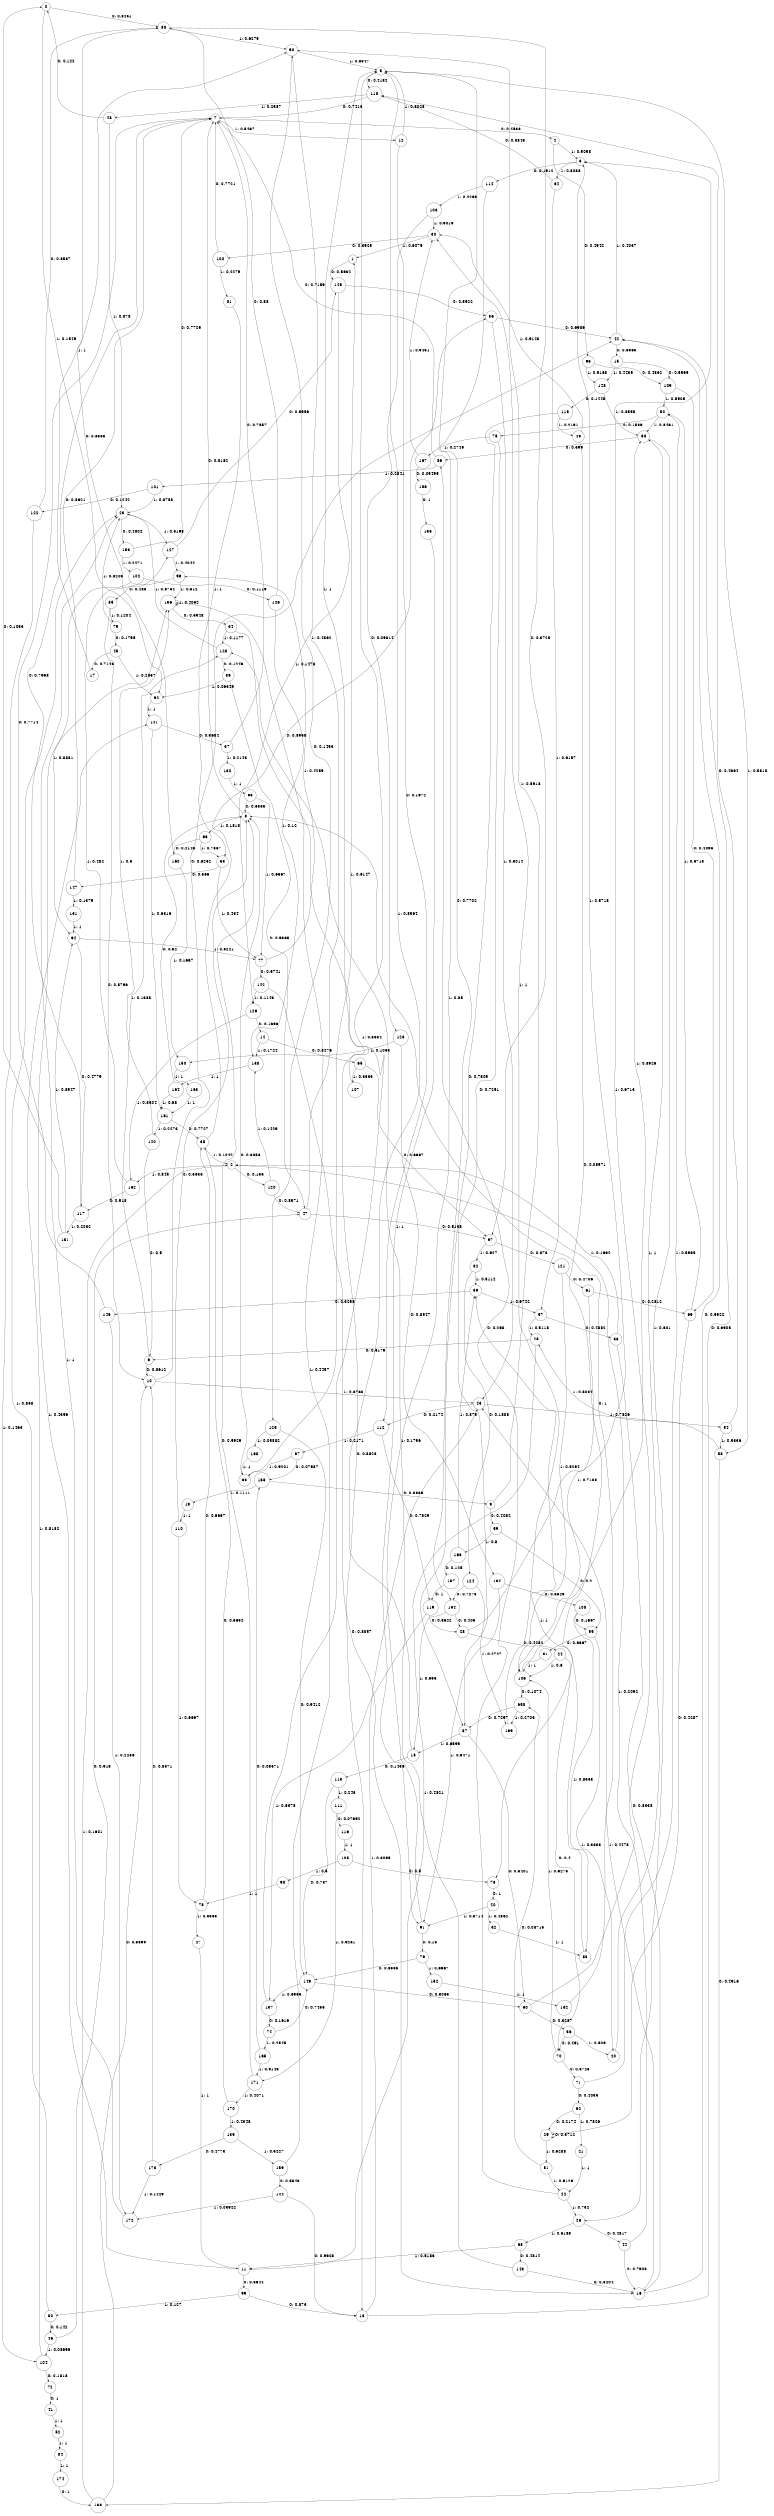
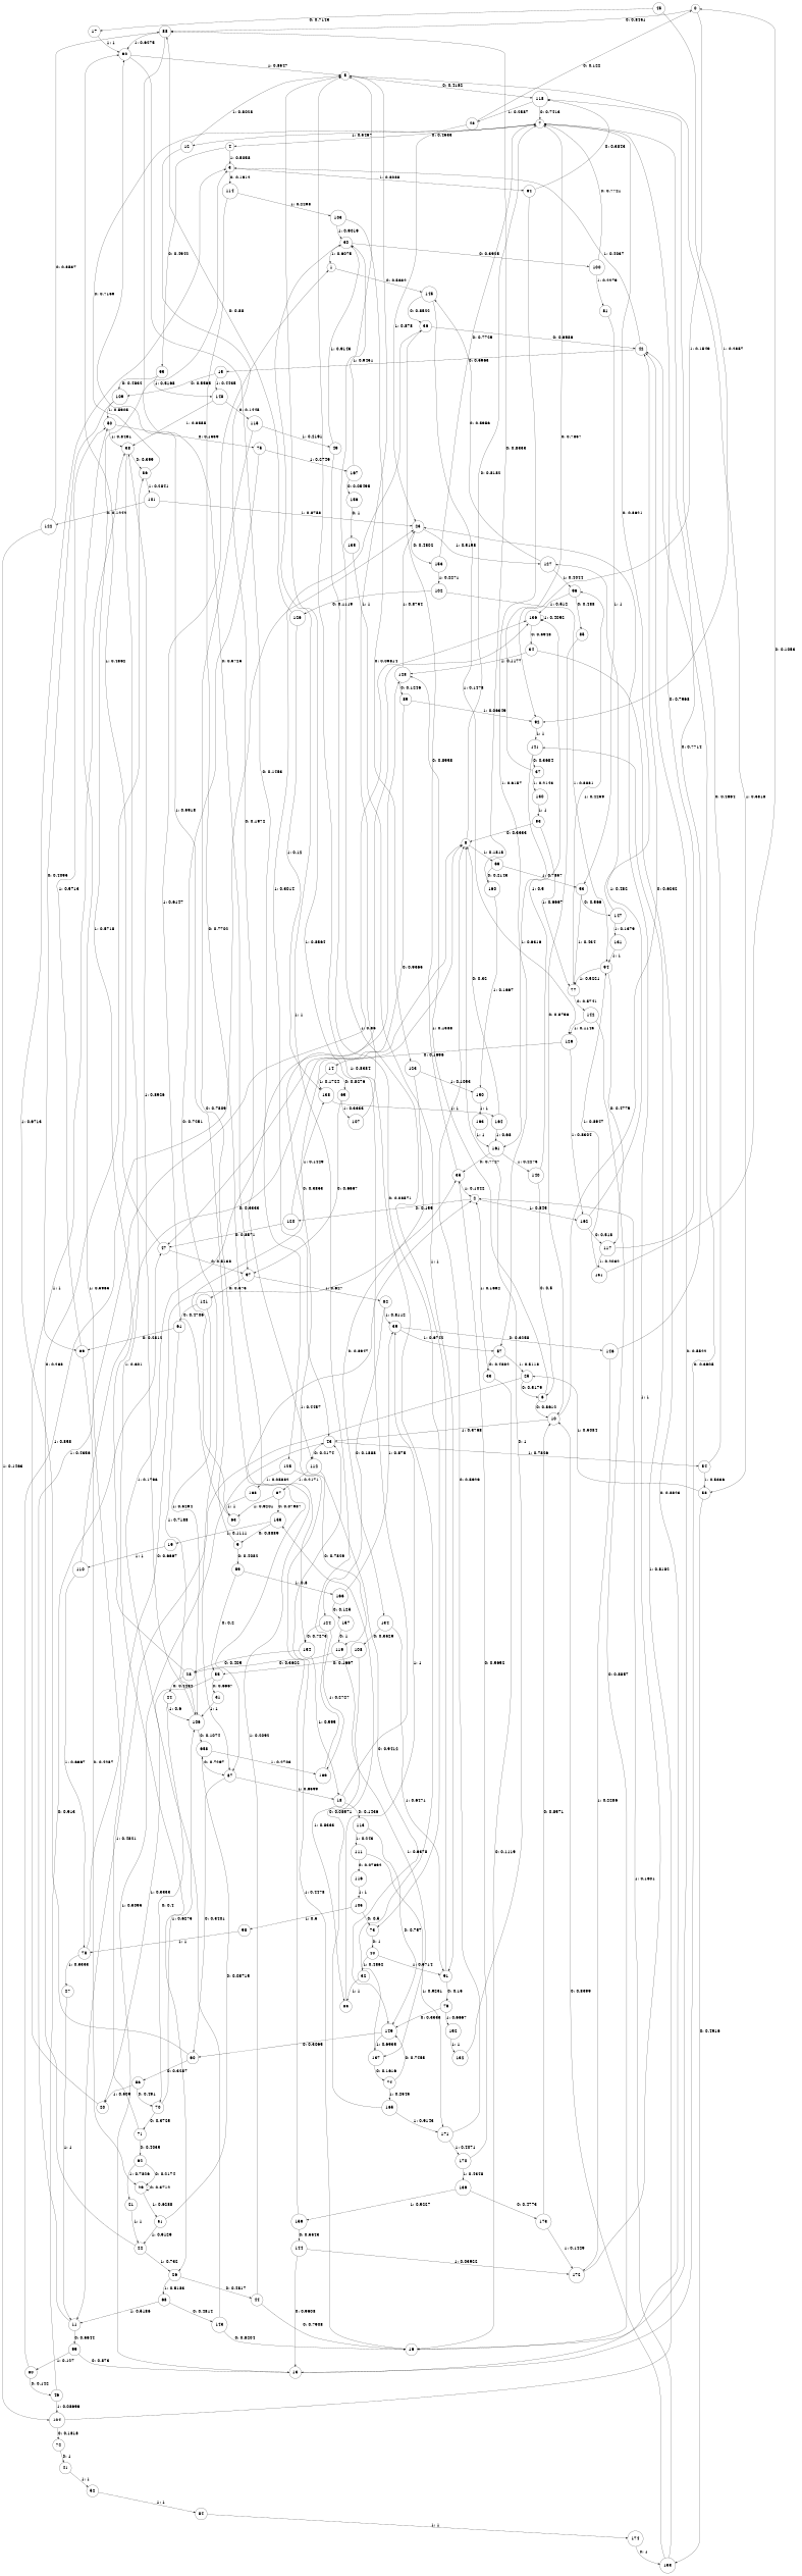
  digraph {
    node [fontsize=24 shape=circle]
    edge [fontsize=24]
    0
    88
    92
    90
    97
    141
    5
    125
    82
    121
    37
    161
    1
    145
    36
    129
    139
    173
    159
    42
    43
    162
    14
    10
    172
    136
    144
    2
    120
    138
    47
    127
    117
    164
    96
    7
    151
    3
    114
    64
    103
    154
    118
    57
    30
    123
    18
    28
    48
    25
    33
    4
    95
    109
    148
    50
    69
    38
    115
    58
    133
    12
    23
    6
    11
    128
    89
    15
    112
    54
    153
    67
    119
    8
    66
    53
    160
    147
    77
    150
    9
    59
    55
    166
    20
    31
    39
    157
    149
    168
    99
    13
    80
    34
    46
    63
    155
    137
    65
    107
    75
    29
    86
    26
    49
    87
    16
    17
    113
    111
    60
    171
    116
    19
    110
    78
    27
    35
    101
    44
    68
    21
    22
    122
    143
    102
    94
    126
    85
    24
    70
    106
    71
    n134 [label=658]
    62
    169
    51
    100
    81
    32
    83
    146
    130
    93
    40
    91
    76
    152
    41
    52
    84
    174
    45
    104
    72
    124
    61
    73
    167
    156
    131
    142
    56
    163
    74
    165
    170
    135
    132
-   79
    140
    98
    134
    108
    105
    0 -> 88 [label="0: 0.8451   "]
    0 -> 92 [label="1: 0.1549   "]
    88 -> 90 [label="1: 0.6275   "]
    88 -> 97 [label="0: 0.3725   "]
    92 -> 141 [label="1: 1        "]
    90 -> 5 [label="1: 0.8547   "]
    90 -> 125 [label="0: 0.1453   "]
    97 -> 82 [label="1: 0.627    "]
    97 -> 121 [label="0: 0.373    "]
    141 -> 37 [label="0: 0.3684   "]
    141 -> 161 [label="1: 0.6316   "]
    5 -> 118 [label="0: 0.4182   "]
    5 -> 58 [label="1: 0.5818   "]
    125 -> 149 [label="0: 0.9412   "]
    125 -> 168 [label="1: 0.05882  "]
    82 -> 39 [label="1: 0.8112   "]
    82 -> 124 [label="0: 0.1888   "]
    121 -> 106 [label="1: 0.5294   "]
    121 -> 61 [label="0: 0.4706   "]
    37 -> 7 [label="0: 0.7857   "]
    37 -> 130 [label="1: 0.2143   "]
    161 -> 35 [label="0: 0.7727   "]
    161 -> 140 [label="1: 0.2273   "]
    1 -> 145 [label="0: 0.5632   "]
    145 -> 36 [label="0: 0.8522   "]
    145 -> 129 [label="1: 0.1478   "]
    36 -> 42 [label="0: 0.6986   "]
    36 -> 43 [label="1: 0.3014   "]
    129 -> 162 [label="1: 0.8304   "]
    129 -> 14 [label="0: 0.1696   "]
    139 -> 173 [label="0: 0.4773   "]
    139 -> 159 [label="1: 0.5227   "]
    173 -> 10 [label="0: 0.8571   "]
    173 -> 172 [label="1: 0.1429   "]
    159 -> 136 [label="1: 0.4457   "]
    159 -> 144 [label="0: 0.5543   "]
    42 -> 3 [label="1: 0.4037   "]
    42 -> 15 [label="0: 0.5963   "]
    43 -> 112 [label="0: 0.2174   "]
    43 -> 54 [label="1: 0.7826   "]
    162 -> 127 [label="1: 0.482    "]
    162 -> 117 [label="0: 0.518    "]
    14 -> 138 [label="1: 0.1724   "]
    14 -> 65 [label="0: 0.8276   "]
    10 -> 42 [label="0: 0.6232   "]
    10 -> 43 [label="1: 0.3768   "]
    172 -> 23 [label="1: 1        "]
    136 -> 136 [label="1: 0.4052   "]
    136 -> 34 [label="0: 0.5948   "]
    144 -> 172 [label="1: 0.03922  "]
    144 -> 13 [label="0: 0.9608   "]
    2 -> 162 [label="1: 0.845    "]
    2 -> 120 [label="0: 0.155    "]
    120 -> 138 [label="1: 0.1429   "]
    120 -> 47 [label="0: 0.8571   "]
    138 -> 164 [label="1: 1        "]
    47 -> 90 [label="1: 0.4862   "]
    47 -> 97 [label="0: 0.5138   "]
    127 -> 145 [label="0: 0.5956   "]
    127 -> 96 [label="1: 0.4044   "]
    117 -> 7 [label="0: 0.7968   "]
    117 -> 151 [label="1: 0.2032   "]
    164 -> 161 [label="1: 0.68     "]
    164 -> 8 [label="0: 0.32     "]
    96 -> 136 [label="1: 0.512    "]
    96 -> 85 [label="0: 0.488    "]
    7 -> 4 [label="0: 0.4533   "]
    7 -> 12 [label="1: 0.5467   "]
    151 -> 0 [label="0: 0.1053   "]
    151 -> 94 [label="1: 0.8947   "]
    3 -> 114 [label="0: 0.1912   "]
    3 -> 64 [label="1: 0.8088   "]
    114 -> 103 [label="1: 0.2298   "]
    114 -> 154 [label="0: 0.7702   "]
    64 -> 118 [label="0: 0.3843   "]
    64 -> 57 [label="1: 0.6157   "]
    103 -> 30 [label="1: 0.9019   "]
    103 -> 123 [label="0: 0.09814  "]
    154 -> 18 [label="1: 0.595    "]
    154 -> 28 [label="0: 0.405    "]
    118 -> 7 [label="0: 0.7413   "]
    118 -> 48 [label="1: 0.2587   "]
    57 -> 25 [label="1: 0.5118   "]
    57 -> 33 [label="0: 0.4882   "]
    30 -> 1 [label="1: 0.6075   "]
    30 -> 100 [label="0: 0.3925   "]
    123 -> 150 [label="1: 0.1053   "]
    123 -> 134 [label="0: 0.8947   "]
    18 -> 5 [label="1: 0.8564   "]
    18 -> 113 [label="0: 0.1436   "]
    28 -> 3 [label="1: 0.5718   "]
    28 -> 24 [label="0: 0.4282   "]
    48 -> 0 [label="0: 0.122    "]
    48 -> 23 [label="1: 0.878    "]
    25 -> 6 [label="0: 0.5179   "]
    25 -> 11 [label="1: 0.4821   "]
    33 -> 2 [label="1: 0.1662   "]
-   33 -> 16 [label="0: 0.8338   "]
+   33 -> 16 [label="0: 0.1119   "]
    4 -> 3 [label="1: 0.5058   "]
    4 -> 95 [label="0: 0.4942   "]
    95 -> 109 [label="0: 0.4832   "]
    95 -> 148 [label="1: 0.5168   "]
    109 -> 50 [label="1: 0.5905   "]
    109 -> 69 [label="0: 0.4095   "]
    148 -> 38 [label="1: 0.8555   "]
    148 -> 115 [label="0: 0.1445   "]
    50 -> 38 [label="1: 0.8461   "]
    50 -> 75 [label="0: 0.1539   "]
    69 -> 50 [label="1: 0.5713   "]
    69 -> 29 [label="0: 0.4287   "]
    38 -> 86 [label="0: 0.399    "]
    38 -> 26 [label="1: 0.601    "]
    115 -> 49 [label="1: 0.2191   "]
    115 -> 87 [label="0: 0.7809   "]
    58 -> 25 [label="1: 0.5084   "]
    58 -> 133 [label="0: 0.4916   "]
    133 -> 10 [label="0: 0.8399   "]
    133 -> 2 [label="1: 0.1601   "]
    12 -> 5 [label="1: 0.8028   "]
    12 -> 112 [label="0: 0.1972   "]
    23 -> 127 [label="1: 0.5198   "]
    23 -> 153 [label="0: 0.4802   "]
    6 -> 10 [label="0: 0.8612   "]
    6 -> 128 [label="1: 0.1388   "]
    11 -> 136 [label="1: 0.4356   "]
    11 -> 99 [label="0: 0.5644   "]
    128 -> 23 [label="1: 0.8754   "]
    128 -> 89 [label="0: 0.1246   "]
    89 -> 92 [label="1: 0.06349  "]
    89 -> 47 [label="0: 0.9365   "]
    15 -> 109 [label="0: 0.5565   "]
    15 -> 148 [label="1: 0.4435   "]
    112 -> 67 [label="1: 0.2171   "]
    112 -> 119 [label="0: 0.7829   "]
    54 -> 118 [label="0: 0.4664   "]
    54 -> 58 [label="1: 0.5336   "]
    153 -> 7 [label="0: 0.7729   "]
    153 -> 102 [label="1: 0.2271   "]
    67 -> 63 [label="1: 0.9201   "]
    67 -> 155 [label="0: 0.07987  "]
    119 -> 28 [label="0: 0.3622   "]
    119 -> 137 [label="1: 0.6378   "]
    8 -> 7 [label="0: 0.8182   "]
    8 -> 66 [label="1: 0.1818   "]
    66 -> 53 [label="1: 0.7857   "]
    66 -> 160 [label="0: 0.2143   "]
    53 -> 147 [label="0: 0.566    "]
    53 -> 77 [label="1: 0.434    "]
    160 -> 88 [label="0: 0.8333   "]
    160 -> 150 [label="1: 0.1667   "]
    147 -> 7 [label="0: 0.8621   "]
    147 -> 131 [label="1: 0.1379   "]
    77 -> 96 [label="1: 0.4259   "]
    77 -> 142 [label="0: 0.5741   "]
    150 -> 163 [label="1: 1        "]
    9 -> 90 [label="1: 0.5918   "]
    9 -> 59 [label="0: 0.4082   "]
    59 -> 55 [label="0: 0.2      "]
    59 -> 166 [label="1: 0.8      "]
    55 -> 20 [label="1: 0.3333   "]
    55 -> 31 [label="0: 0.6667   "]
    166 -> 39 [label="1: 0.875    "]
    166 -> 157 [label="0: 0.125    "]
    20 -> 38 [label="1: 1        "]
    31 -> 106 [label="1: 1        "]
    39 -> 57 [label="1: 0.6742   "]
    39 -> 146 [label="0: 0.3258   "]
    157 -> 119 [label="0: 1        "]
    149 -> 137 [label="1: 0.6935   "]
    149 -> 60 [label="0: 0.3065   "]
    168 -> 63 [label="1: 1        "]
    99 -> 13 [label="0: 0.873    "]
    99 -> 80 [label="1: 0.127    "]
    13 -> 42 [label="0: 0.6905   "]
    13 -> 43 [label="1: 0.3095   "]
    80 -> 23 [label="1: 0.858    "]
    80 -> 46 [label="0: 0.142    "]
    34 -> 128 [label="1: 0.1177   "]
    34 -> 13 [label="0: 0.8823   "]
    46 -> 47 [label="0: 0.913    "]
    46 -> 104 [label="1: 0.08696  "]
    63 -> 1 [label="1: 0.6147   "]
    63 -> 8 [label="0: 0.3853   "]
    155 -> 9 [label="0: 0.8889   "]
    155 -> 19 [label="1: 0.1111   "]
    137 -> 5 [label="1: 0.8384   "]
    137 -> 74 [label="0: 0.1616   "]
    65 -> 97 [label="0: 0.6667   "]
    65 -> 107 [label="1: 0.3333   "]
    107 -> 5 [label="1: 1        "]
    75 -> 87 [label="0: 0.7251   "]
    75 -> 167 [label="1: 0.2749   "]
    29 -> 29 [label="0: 0.3712   "]
    29 -> 51 [label="1: 0.6288   "]
    86 -> 7 [label="0: 0.7159   "]
    86 -> 101 [label="1: 0.2841   "]
    26 -> 44 [label="0: 0.4817   "]
    26 -> 68 [label="1: 0.5183   "]
    49 -> 30 [label="1: 0.9143   "]
    49 -> 73 [label="0: 0.08571  "]
    87 -> 18 [label="1: 0.6599   "]
    87 -> 60 [label="0: 0.3401   "]
    16 -> 42 [label="0: 0.5522   "]
    16 -> 43 [label="1: 0.4478   "]
    17 -> 90 [label="1: 1        "]
    113 -> 149 [label="0: 0.757    "]
    113 -> 111 [label="1: 0.243    "]
    111 -> 171 [label="1: 0.9231   "]
    111 -> 116 [label="0: 0.07692  "]
    60 -> 3 [label="1: 0.6713   "]
    60 -> 56 [label="0: 0.3287   "]
    171 -> 8 [label="0: 0.5929   "]
    171 -> 170 [label="1: 0.4071   "]
    116 -> 105 [label="1: 1        "]
    19 -> 110 [label="1: 1        "]
    110 -> 8 [label="0: 0.3333   "]
    110 -> 78 [label="1: 0.6667   "]
    78 -> 27 [label="1: 0.3333   "]
    78 -> 35 [label="0: 0.6667   "]
    27 -> 11 [label="1: 1        "]
    35 -> 36 [label="0: 0.8958   "]
    35 -> 2 [label="1: 0.1042   "]
    101 -> 23 [label="1: 0.8758   "]
    101 -> 122 [label="0: 0.1242   "]
    44 -> 2 [label="1: 0.2092   "]
    44 -> 16 [label="0: 0.7908   "]
    68 -> 11 [label="1: 0.5186   "]
    68 -> 143 [label="0: 0.4814   "]
    21 -> 22 [label="1: 1        "]
    22 -> 86 [label="0: 0.268    "]
    22 -> 26 [label="1: 0.732    "]
    122 -> 88 [label="0: 0.8537   "]
    122 -> 104 [label="1: 0.1463   "]
    143 -> 128 [label="1: 0.1796   "]
    143 -> 16 [label="0: 0.8204   "]
    102 -> 94 [label="1: 0.8881   "]
    102 -> 126 [label="0: 0.1119   "]
    94 -> 117 [label="0: 0.4779   "]
    94 -> 77 [label="1: 0.5221   "]
    126 -> 88 [label="0: 0.88     "]
    126 -> 138 [label="1: 0.12     "]
    85 -> 10 [label="0: 0.8796   "]
-   85 -> 79 [label="1: 0.1204   "]
    24 -> 70 [label="0: 0.4      "]
    24 -> 106 [label="1: 0.6      "]
    70 -> 106 [label="1: 0.6275   "]
    70 -> 71 [label="0: 0.3725   "]
    106 -> 38 [label="1: 0.8926   "]
    106 -> n134 [label="0: 0.1074   "]
    71 -> 50 [label="1: 0.5965   "]
    71 -> 62 [label="0: 0.4035   "]
    n134 -> 87 [label="0: 0.7297   "]
    n134 -> 169 [label="1: 0.2703   "]
    62 -> 29 [label="0: 0.2174   "]
    62 -> 21 [label="1: 0.7826   "]
    169 -> 30 [label="1: 1        "]
    51 -> 22 [label="1: 0.9129   "]
    51 -> n134 [label="0: 0.08715  "]
    100 -> 7 [label="0: 0.7721   "]
    100 -> 81 [label="1: 0.2279   "]
    81 -> 53 [label="1: 1        "]
    32 -> 83 [label="1: 1        "]
    83 -> 39 [label="1: 1        "]
    146 -> 172 [label="1: 0.2286   "]
    146 -> 7 [label="0: 0.7714   "]
    130 -> 93 [label="1: 1        "]
    93 -> 8 [label="0: 0.3333   "]
    93 -> 77 [label="1: 0.6667   "]
    40 -> 32 [label="1: 0.4862   "]
    40 -> 91 [label="1: 0.5714   "]
    91 -> 5 [label="1: 0.85     "]
    91 -> 76 [label="0: 0.15     "]
    76 -> 149 [label="0: 0.3333   "]
    76 -> 152 [label="1: 0.6667   "]
    152 -> 132 [label="1: 1        "]
    41 -> 52 [label="1: 1        "]
    52 -> 84 [label="1: 1        "]
    84 -> 174 [label="1: 1        "]
    174 -> 133 [label="0: 1        "]
    45 -> 92 [label="1: 0.2857   "]
    45 -> 17 [label="0: 0.7143   "]
    104 -> 141 [label="1: 0.8182   "]
    104 -> 72 [label="0: 0.1818   "]
    72 -> 41 [label="0: 1        "]
    124 -> 154 [label="0: 0.7273   "]
    124 -> 169 [label="1: 0.2727   "]
    61 -> 69 [label="0: 0.2812   "]
    61 -> 106 [label="1: 0.7188   "]
    73 -> 40 [label="0: 1        "]
    167 -> 30 [label="1: 0.9451   "]
    167 -> 156 [label="0: 0.05495  "]
    156 -> 135 [label="0: 1        "]
    131 -> 94 [label="1: 1        "]
    142 -> 129 [label="1: 0.1143   "]
    142 -> 16 [label="0: 0.8857   "]
    56 -> 20 [label="1: 0.509    "]
    56 -> 70 [label="0: 0.491    "]
    163 -> 161 [label="1: 1        "]
    74 -> 149 [label="0: 0.7455   "]
    74 -> 165 [label="1: 0.2545   "]
    165 -> 155 [label="0: 0.08571  "]
    165 -> 171 [label="1: 0.9143   "]
    170 -> 139 [label="1: 0.4348   "]
    170 -> 35 [label="0: 0.5652   "]
    135 -> 91 [label="1: 1        "]
    132 -> 8 [label="0: 1        "]
-   79 -> 23 [label="1: 0.8205   "]
-   79 -> 45 [label="0: 0.1795   "]
    140 -> 136 [label="1: 0.5      "]
    140 -> 6 [label="0: 0.5      "]
    98 -> 78 [label="1: 1        "]
    134 -> 91 [label="1: 0.6471   "]
    134 -> 108 [label="0: 0.3529   "]
    108 -> 55 [label="0: 0.1667   "]
    108 -> 83 [label="1: 0.8333   "]
    105 -> 73 [label="0: 0.5      "]
    105 -> 98 [label="1: 0.5      "]
  }
